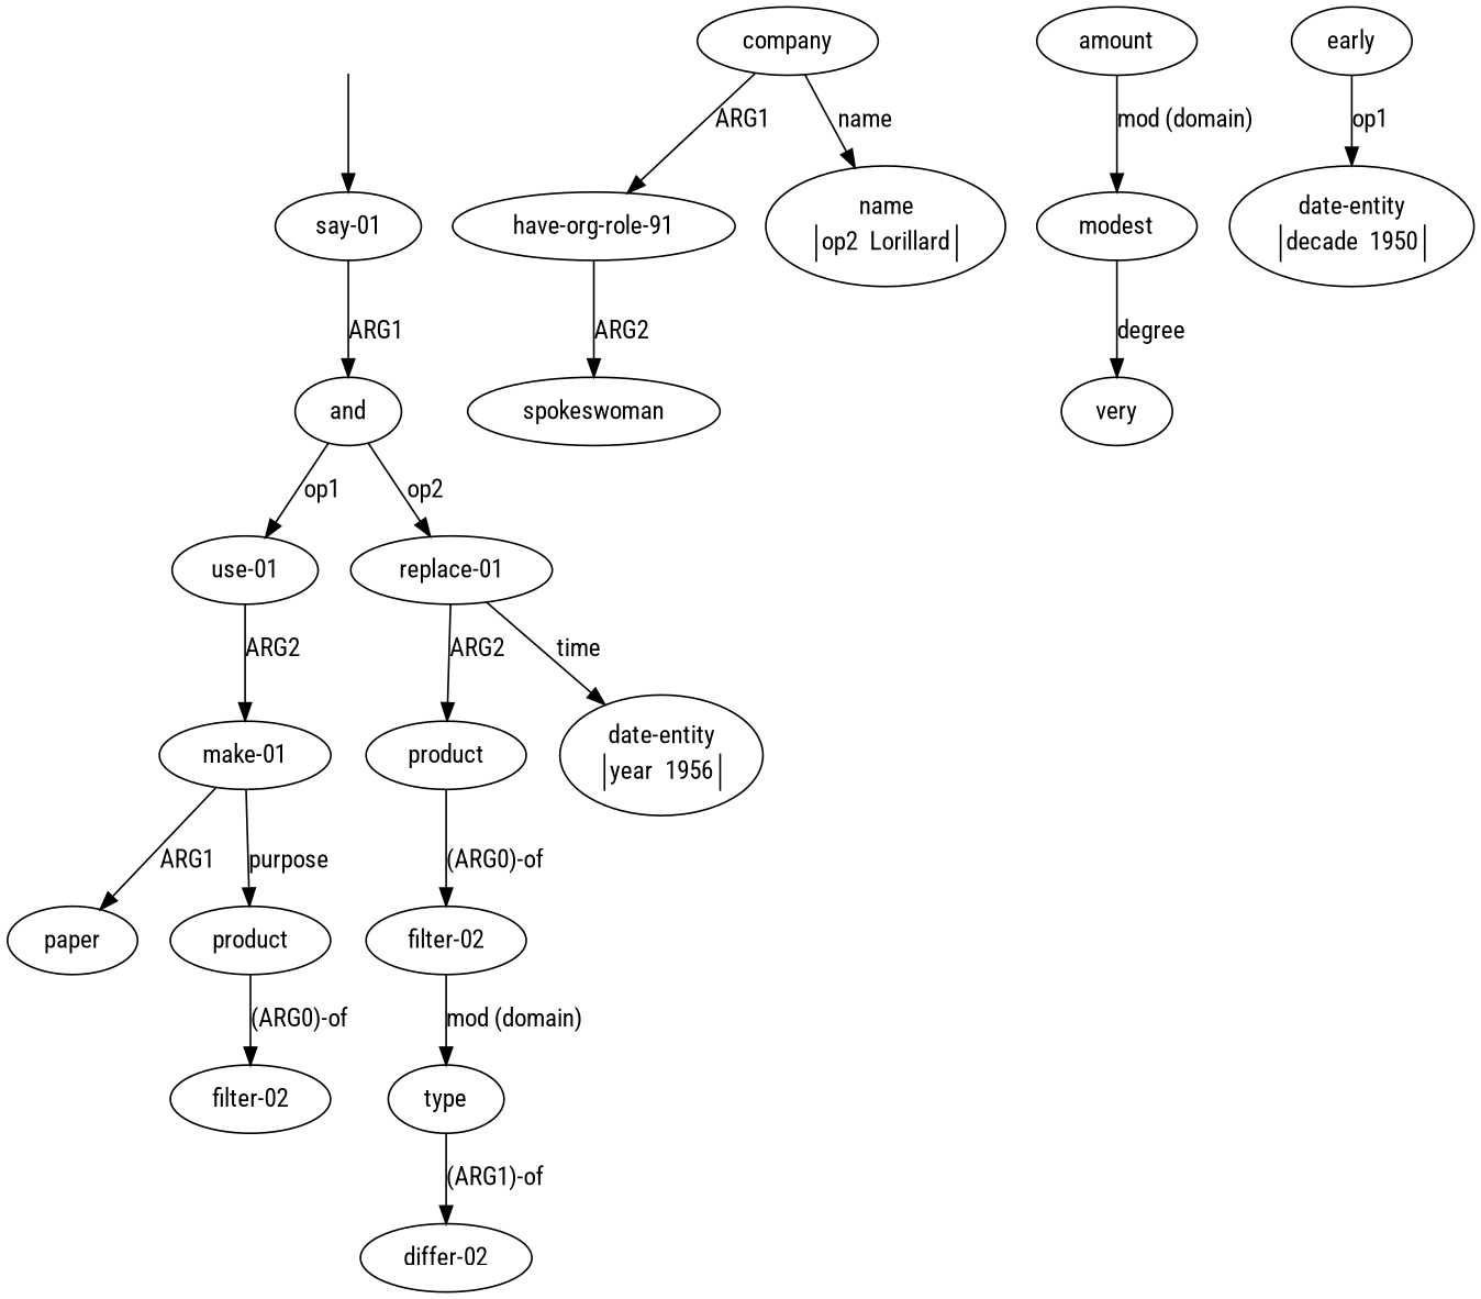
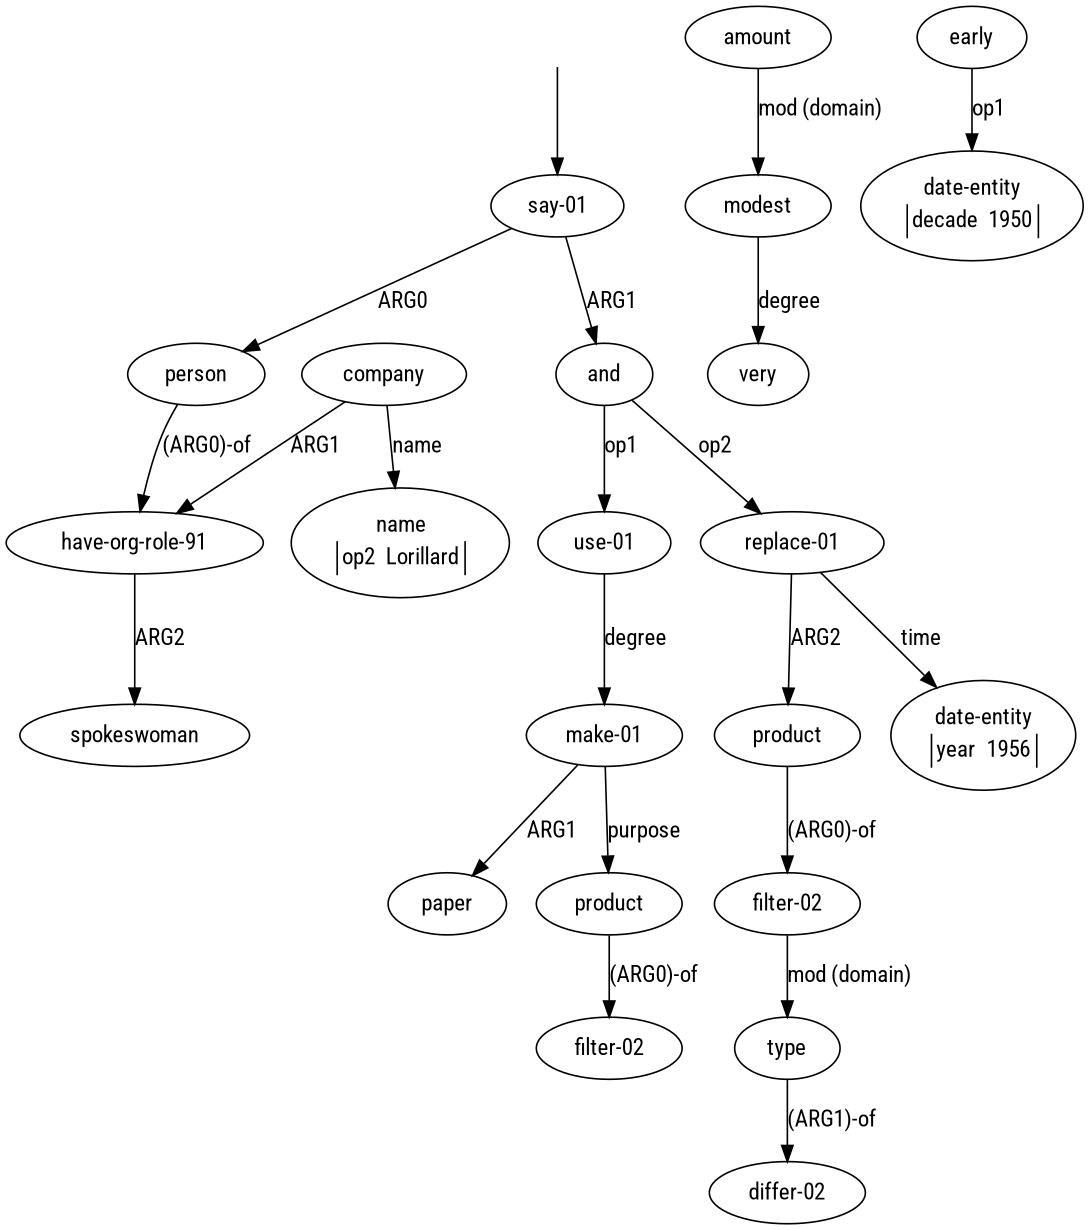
  digraph {
    fontname="Roboto Condensed"
    node [fontname="Roboto Condensed"]
    edge [fontname="Roboto Condensed"]
    top [style=invis]
    n2 [label=<<table align="center" border="0" cellspacing="0"><tr><td colspan="2">say-01</td></tr></table>>]
+   n3 [label=<<table align="center" border="0" cellspacing="0"><tr><td colspan="2">person</td></tr></table>>]
    n4 [label=<<table align="center" border="0" cellspacing="0"><tr><td colspan="2">and</td></tr></table>>]
    n5 [label=<<table align="center" border="0" cellspacing="0"><tr><td colspan="2">have-org-role-91</td></tr></table>>]
    n6 [label=<<table align="center" border="0" cellspacing="0"><tr><td colspan="2">use-01</td></tr></table>>]
    n7 [label=<<table align="center" border="0" cellspacing="0"><tr><td colspan="2">replace-01</td></tr></table>>]
    n8 [label=<<table align="center" border="0" cellspacing="0"><tr><td colspan="2">spokeswoman</td></tr></table>>]
    n9 [label=<<table align="center" border="0" cellspacing="0"><tr><td colspan="2">company</td></tr></table>>]
    n10 [label=<<table align="center" border="0" cellspacing="0"><tr><td colspan="2">name</td></tr><tr><td sides="l" border="1" align="left">op2</td><td sides="r" border="1" align="left">Lorillard</td></tr></table>>]
    n11 [label=<<table align="center" border="0" cellspacing="0"><tr><td colspan="2">make-01</td></tr></table>>]
    n12 [label=<<table align="center" border="0" cellspacing="0"><tr><td colspan="2">product</td></tr></table>>]
    n13 [label=<<table align="center" border="0" cellspacing="0"><tr><td colspan="2">date-entity</td></tr><tr><td sides="l" border="1" align="left">year</td><td sides="r" border="1" align="left">1956</td></tr></table>>]
    n14 [label=<<table align="center" border="0" cellspacing="0"><tr><td colspan="2">paper</td></tr></table>>]
    n15 [label=<<table align="center" border="0" cellspacing="0"><tr><td colspan="2">product</td></tr></table>>]
    n16 [label=<<table align="center" border="0" cellspacing="0"><tr><td colspan="2">amount</td></tr></table>>]
    n17 [label=<<table align="center" border="0" cellspacing="0"><tr><td colspan="2">modest</td></tr></table>>]
    n18 [label=<<table align="center" border="0" cellspacing="0"><tr><td colspan="2">very</td></tr></table>>]
    n19 [label=<<table align="center" border="0" cellspacing="0"><tr><td colspan="2">early</td></tr></table>>]
    n20 [label=<<table align="center" border="0" cellspacing="0"><tr><td colspan="2">date-entity</td></tr><tr><td sides="l" border="1" align="left">decade</td><td sides="r" border="1" align="left">1950</td></tr></table>>]
    n21 [label=<<table align="center" border="0" cellspacing="0"><tr><td colspan="2">filter-02</td></tr></table>>]
    n22 [label=<<table align="center" border="0" cellspacing="0"><tr><td colspan="2">filter-02</td></tr></table>>]
    n23 [label=<<table align="center" border="0" cellspacing="0"><tr><td colspan="2">type</td></tr></table>>]
    n24 [label=<<table align="center" border="0" cellspacing="0"><tr><td colspan="2">differ-02</td></tr></table>>]
    top -> n2
+   n2 -> n3 [label=ARG0]
    n2 -> n4 [label=ARG1]
+   n3 -> n5 [label="(ARG0)-of"]
    n4 -> n6 [label=op1]
    n4 -> n7 [label=op2]
    n5 -> n8 [label=ARG2]
-   n6 -> n11 [label=ARG2]
+   n6 -> n11 [label=degree]
    n7 -> n12 [label=ARG2]
    n7 -> n13 [label=time]
    n9 -> n5 [label=ARG1]
    n9 -> n10 [label=name]
    n11 -> n14 [label=ARG1]
    n11 -> n15 [label=purpose]
    n12 -> n22 [label="(ARG0)-of"]
    n15 -> n21 [label="(ARG0)-of"]
    n16 -> n17 [label="mod (domain)"]
    n17 -> n18 [label=degree]
    n19 -> n20 [label=op1]
    n22 -> n23 [label="mod (domain)"]
    n23 -> n24 [label="(ARG1)-of"]
  }
